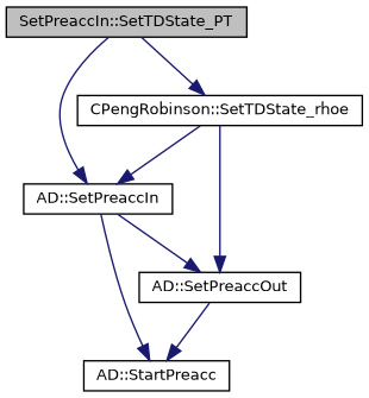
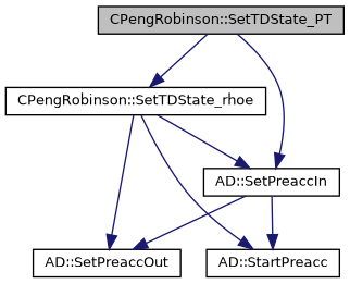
  digraph {
    rankdir=TB
    node [color=black fillcolor=white fontname=Helvetica fontsize=10 shape=record style=filled]
    edge [color=midnightblue fontname=Helvetica fontsize=10 labelfontname=Helvetica labelfontsize=10 style=solid]
-   n1 [fillcolor=grey75 fontcolor=black height=0.2 label="SetPreaccIn::SetTDState_PT" width=0.4]
+   n1 [fillcolor=grey75 fontcolor=black height=0.2 label="CPengRobinson::SetTDState_PT" width=0.4]
    n2 [height=0.2 label="AD::SetPreaccIn" width=0.4]
    n3 [height=0.2 label="CPengRobinson::SetTDState_rhoe" width=0.4]
    n4 [height=0.2 label="AD::StartPreacc" width=0.4]
    n5 [height=0.2 label="AD::SetPreaccOut" width=0.4]
    n1 -> n2
    n1 -> n3
    n2 -> n4
    n2 -> n5
    n3 -> n2
-   n5 -> n4
+   n3 -> n4
    n3 -> n5
  }
